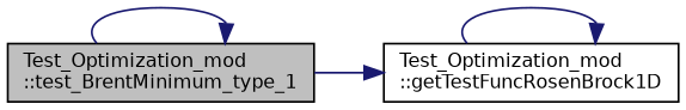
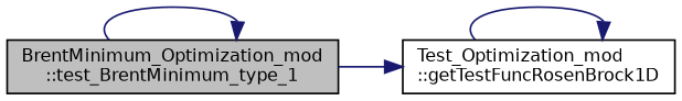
  digraph {
    rankdir=LR
    node [color=black fontname=Helvetica fontsize=10 shape=record style=filled]
    edge [color=midnightblue fontname=Helvetica fontsize=10 labelfontname=Helvetica labelfontsize=10 style=solid]
-   n1 [fillcolor=grey75 fontcolor=black height=0.2 label="Test_Optimization_mod\l::test_BrentMinimum_type_1" width=0.4]
+   n1 [fillcolor=grey75 fontcolor=black height=0.2 label="BrentMinimum_Optimization_mod\l::test_BrentMinimum_type_1" width=0.4]
    n2 [fillcolor=white height=0.2 label="Test_Optimization_mod\l::getTestFuncRosenBrock1D" width=0.4]
    n1 -> n1
    n1 -> n2
    n2 -> n2
  }
